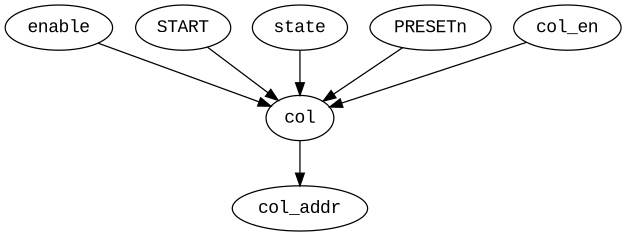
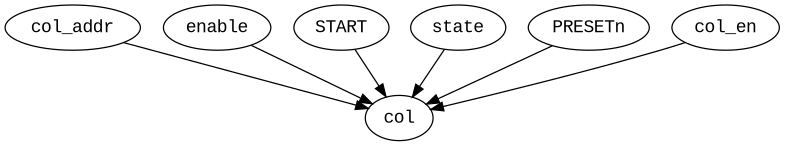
  strict digraph {
    fontname="Liberation Mono"
    node [complexity=5 fontname="Liberation Mono"]
    edge [fontname="Liberation Mono"]
    n1 [complexity=2 importance=0.0273794382431 label=col rank=0.0136897191216]
    col_addr [complexity=0 importance=0.00932421699305 rank=0.0]
    enable [importance=0.065594310208 rank=0.0131188620416]
    START [importance=0.0627934504426 rank=0.0125586900885]
    state [importance=0.0880948122373 rank=0.0176189624475]
    PRESETn [complexity=3 importance=0.0901728886858 rank=0.0300576295619]
    n7 [complexity=3 importance=0.0506136389646 label=col_en rank=0.0168712129882]
-   n1 -> col_addr
+   col_addr -> n1
    enable -> n1
    START -> n1
    state -> n1
    PRESETn -> n1
    n7 -> n1
  }
